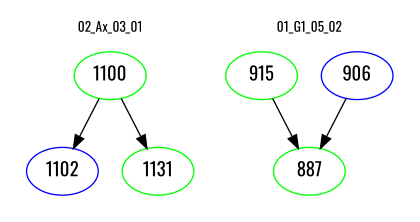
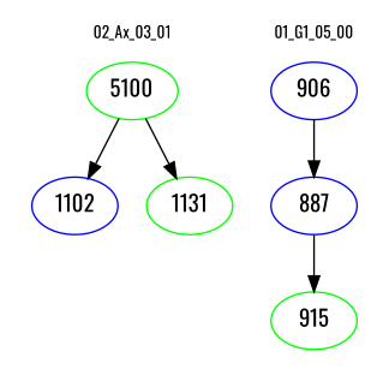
  digraph {
    fontname=Oswald
    node [color=green fontname=Oswald]
    edge [color=black fontname=Oswald]
    n1 [color=blue label=1102]
-   n2 [label=1100]
+   n2 [label=5100]
    n3 [label=1131]
    n4 [color=blue label=906]
-   n5 [label=887]
+   n5 [color=blue label=887]
    n6 [label=915]
    subgraph cluster_1 {
      color=white
      fontsize=10
      label="02_Ax_03_01"
      n1
      n2
      n3
    }
    subgraph cluster_2 {
      color=white
      fontsize=10
-     label="01_G1_05_02"
+     label="01_G1_05_00"
      n4
      n5
      n6
    }
    n2 -> n1
    n2 -> n3
    n4 -> n5
-   n6 -> n5
+   n5 -> n6
  }
